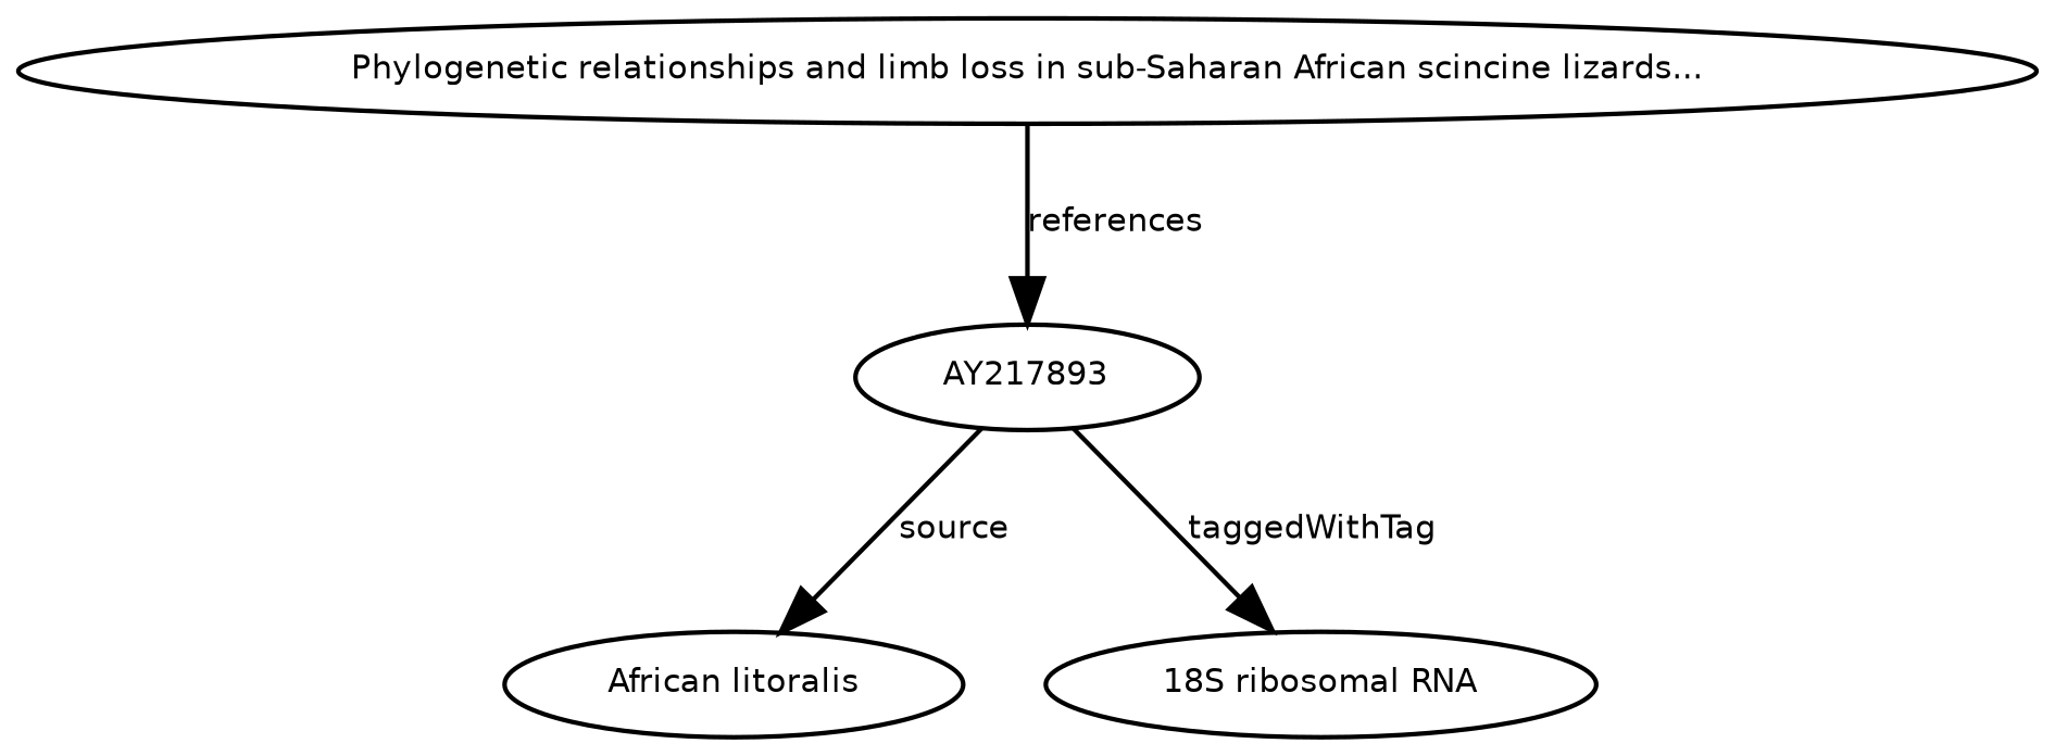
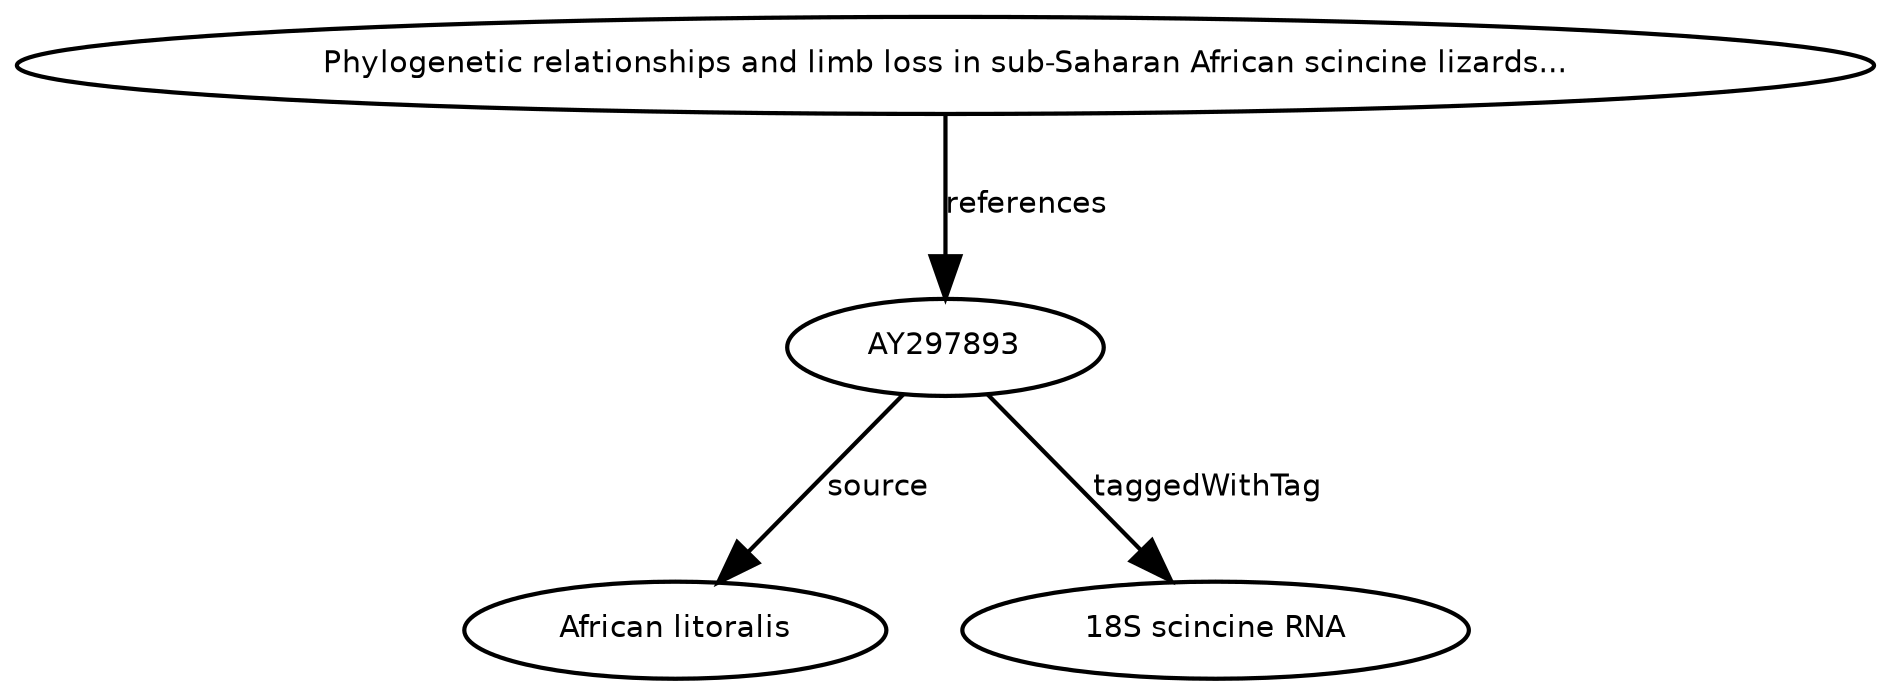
  digraph {
    node [fontname=Helvetica fontsize=7]
    edge [fontname=Helvetica fontsize=7]
-   n1 [height=0.27433100247 label=AY217893 width=0.27433100247]
+   n1 [height=0.27433100247 label=AY297893 width=0.27433100247]
    n2 [height=0.27433100247 label="African litoralis" width=0.27433100247]
-   n3 [height=0.27433100247 label="18S ribosomal RNA" width=0.27433100247]
+   n3 [height=0.27433100247 label="18S scincine RNA" width=0.27433100247]
    n4 [height=0.27433100247 label="Phylogenetic relationships and limb loss in sub-Saharan African scincine lizards..." width=0.27433100247]
    n1 -> n2 [label=source]
    n1 -> n3 [label=taggedWithTag]
    n4 -> n1 [label=references]
  }
